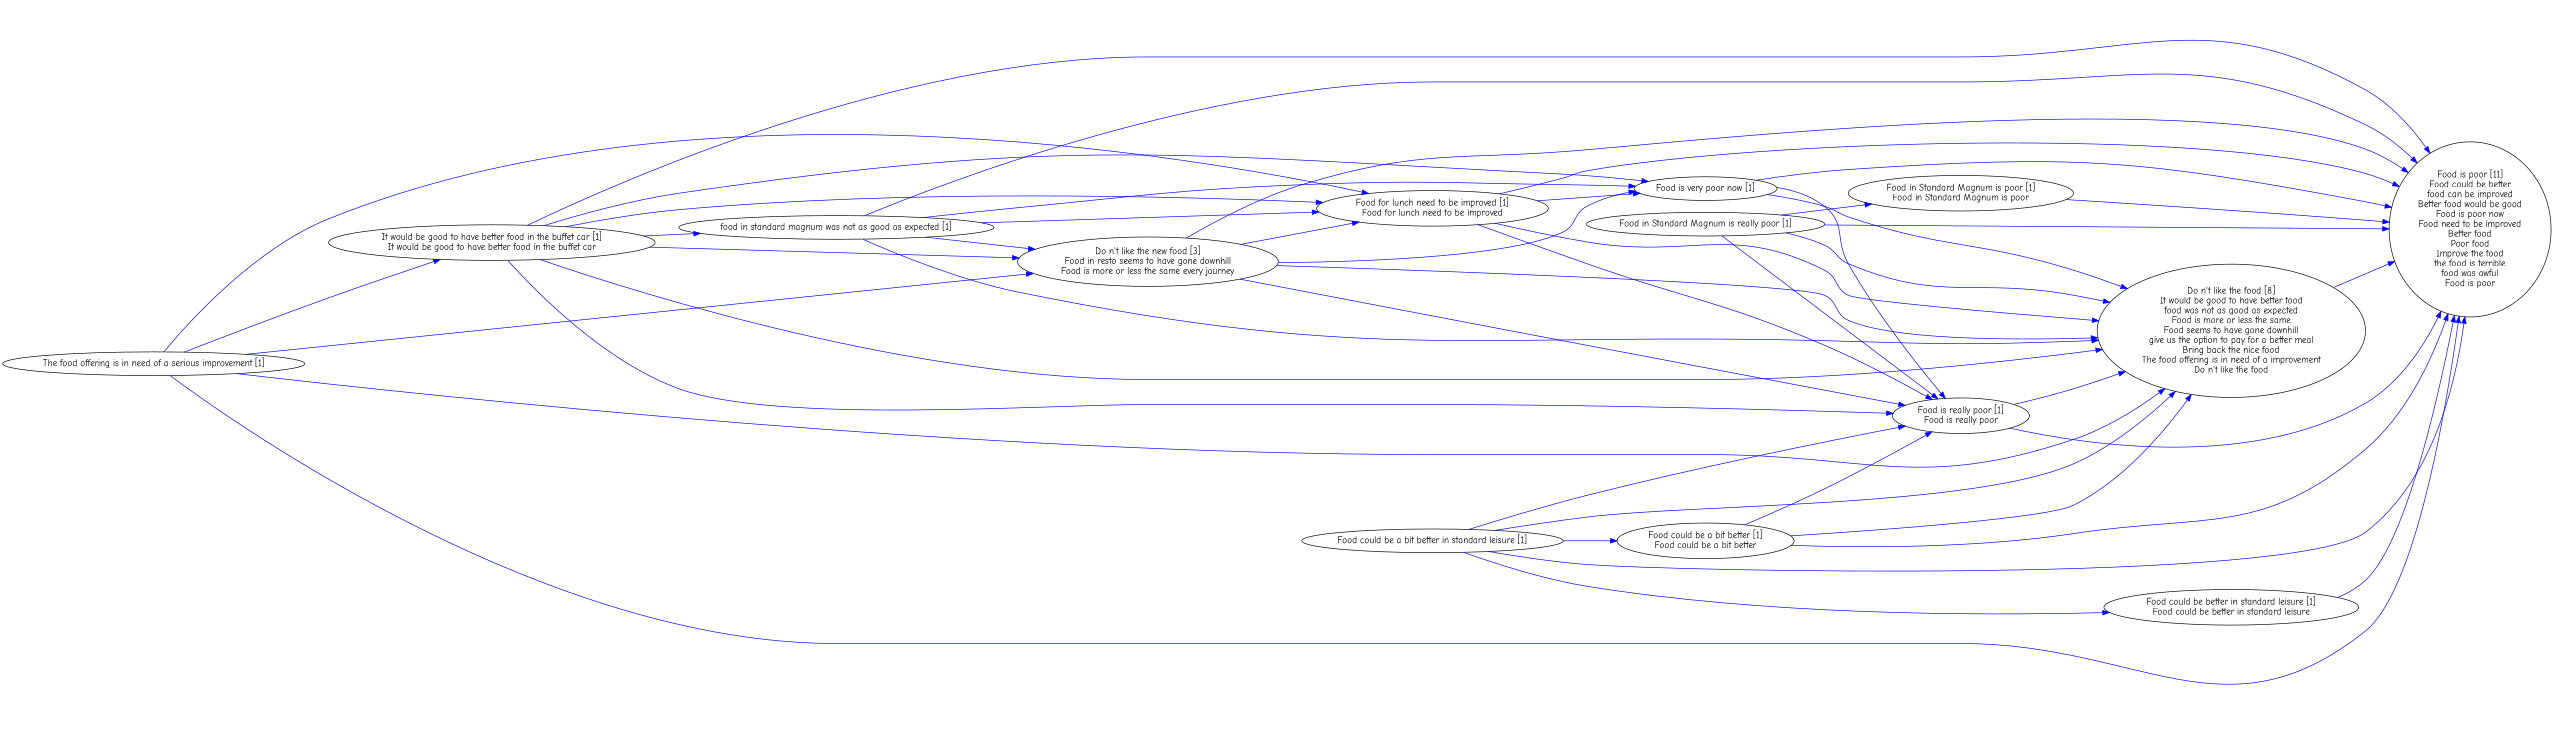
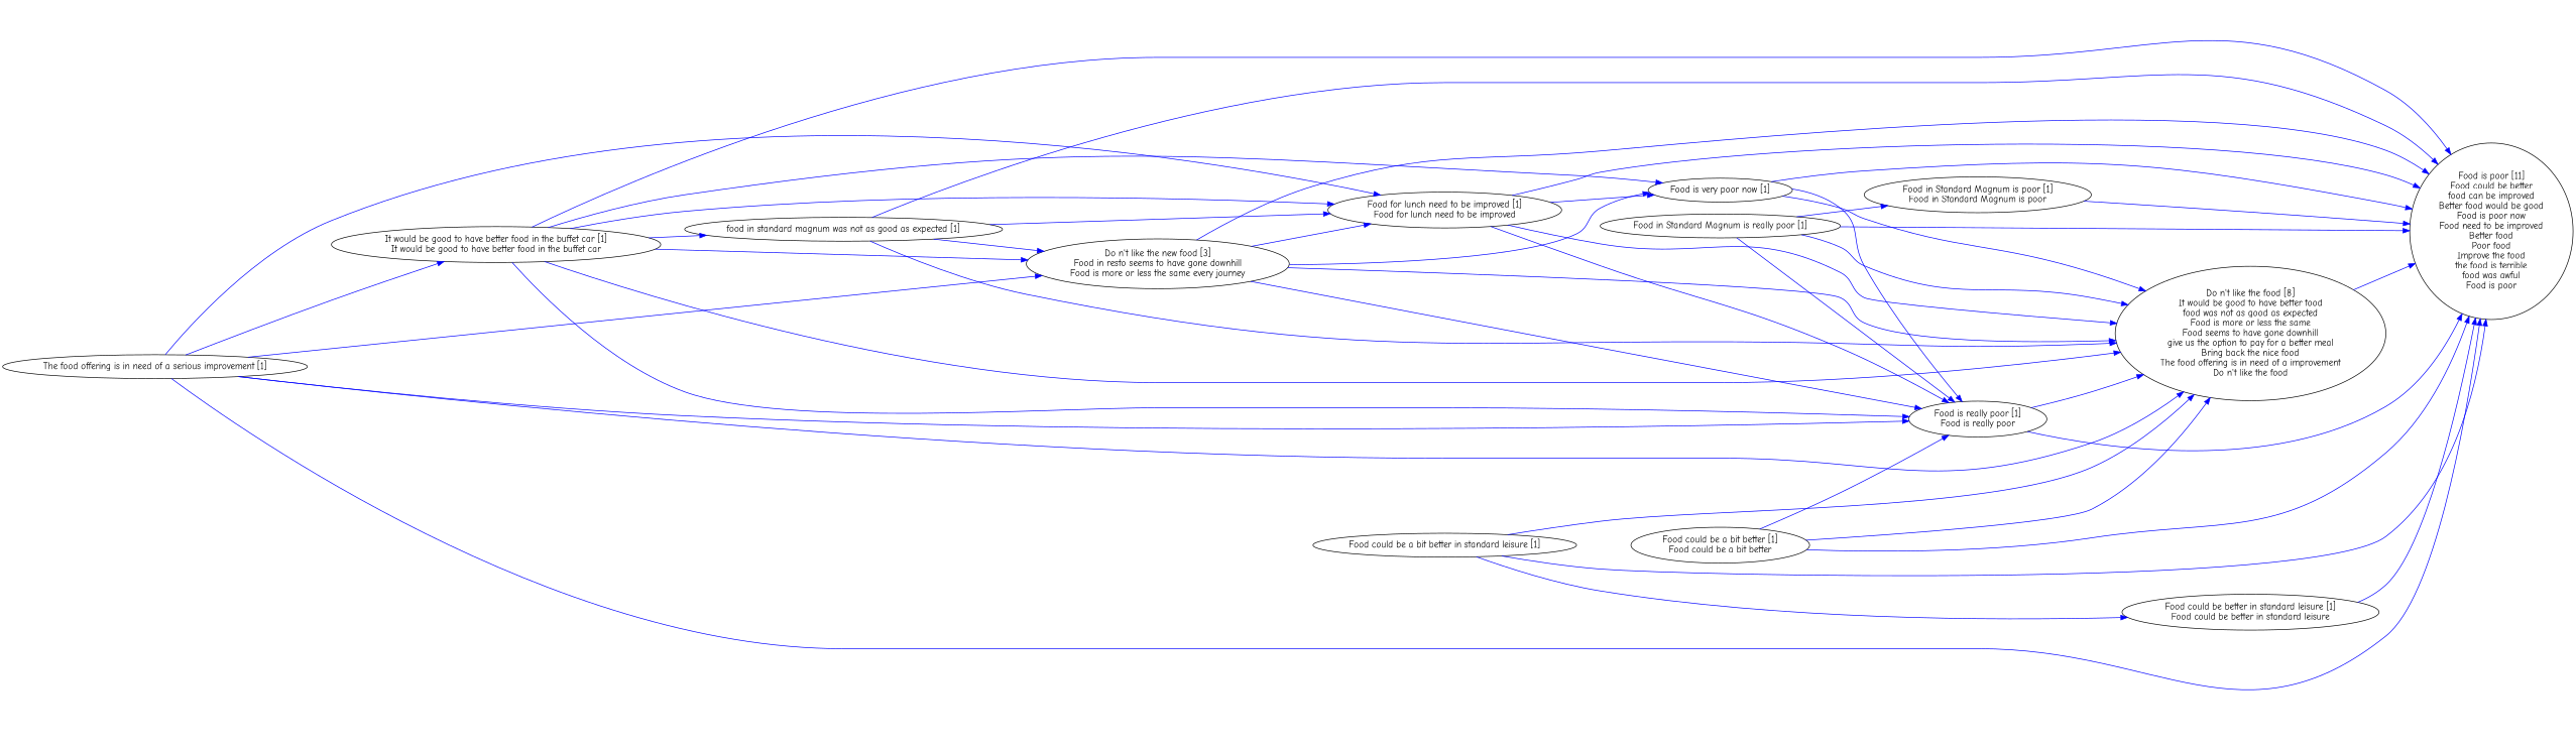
  digraph {
    fontname="Comic Neue"
    rankdir=LR
    node [fontname="Comic Neue"]
    edge [color=blue fontname="Comic Neue"]
    "Do n't like the new food [3]\nFood in resto seems to have gone downhill\nFood is more or less the same every journey"
    "Food is poor [11]\nFood could be better\nfood can be improved\nBetter food would be good\nFood is poor now\nFood need to be improved\nBetter food\nPoor food\nImprove the food\nthe food is terrible\nfood was awful\nFood is poor"
    "Do n't like the food [8]\nIt would be good to have better food\nfood was not as good as expected\nFood is more or less the same\nFood seems to have gone downhill\ngive us the option to pay for a better meal\nBring back the nice food\nThe food offering is in need of a improvement\nDo n't like the food"
    "Food for lunch need to be improved [1]\nFood for lunch need to be improved"
    "Food is really poor [1]\nFood is really poor"
    "Food is very poor now [1]"
    "Food could be a bit better in standard leisure [1]"
    "Food could be better in standard leisure [1]\nFood could be better in standard leisure"
    "Food could be a bit better [1]\nFood could be a bit better"
    "Food in Standard Magnum is really poor [1]"
    "Food in Standard Magnum is poor [1]\nFood in Standard Magnum is poor"
    "It would be good to have better food in the buffet car [1]\nIt would be good to have better food in the buffet car"
    "food in standard magnum was not as good as expected [1]"
    "The food offering is in need of a serious improvement [1]"
    "Do n't like the new food [3]\nFood in resto seems to have gone downhill\nFood is more or less the same every journey" -> "Food is poor [11]\nFood could be better\nfood can be improved\nBetter food would be good\nFood is poor now\nFood need to be improved\nBetter food\nPoor food\nImprove the food\nthe food is terrible\nfood was awful\nFood is poor"
    "Do n't like the new food [3]\nFood in resto seems to have gone downhill\nFood is more or less the same every journey" -> "Do n't like the food [8]\nIt would be good to have better food\nfood was not as good as expected\nFood is more or less the same\nFood seems to have gone downhill\ngive us the option to pay for a better meal\nBring back the nice food\nThe food offering is in need of a improvement\nDo n't like the food"
    "Do n't like the new food [3]\nFood in resto seems to have gone downhill\nFood is more or less the same every journey" -> "Food for lunch need to be improved [1]\nFood for lunch need to be improved"
    "Do n't like the new food [3]\nFood in resto seems to have gone downhill\nFood is more or less the same every journey" -> "Food is really poor [1]\nFood is really poor"
    "Do n't like the new food [3]\nFood in resto seems to have gone downhill\nFood is more or less the same every journey" -> "Food is very poor now [1]"
    "Do n't like the food [8]\nIt would be good to have better food\nfood was not as good as expected\nFood is more or less the same\nFood seems to have gone downhill\ngive us the option to pay for a better meal\nBring back the nice food\nThe food offering is in need of a improvement\nDo n't like the food" -> "Food is poor [11]\nFood could be better\nfood can be improved\nBetter food would be good\nFood is poor now\nFood need to be improved\nBetter food\nPoor food\nImprove the food\nthe food is terrible\nfood was awful\nFood is poor"
    "Food for lunch need to be improved [1]\nFood for lunch need to be improved" -> "Food is poor [11]\nFood could be better\nfood can be improved\nBetter food would be good\nFood is poor now\nFood need to be improved\nBetter food\nPoor food\nImprove the food\nthe food is terrible\nfood was awful\nFood is poor"
    "Food for lunch need to be improved [1]\nFood for lunch need to be improved" -> "Do n't like the food [8]\nIt would be good to have better food\nfood was not as good as expected\nFood is more or less the same\nFood seems to have gone downhill\ngive us the option to pay for a better meal\nBring back the nice food\nThe food offering is in need of a improvement\nDo n't like the food"
    "Food for lunch need to be improved [1]\nFood for lunch need to be improved" -> "Food is really poor [1]\nFood is really poor"
    "Food for lunch need to be improved [1]\nFood for lunch need to be improved" -> "Food is very poor now [1]"
    "Food is really poor [1]\nFood is really poor" -> "Food is poor [11]\nFood could be better\nfood can be improved\nBetter food would be good\nFood is poor now\nFood need to be improved\nBetter food\nPoor food\nImprove the food\nthe food is terrible\nfood was awful\nFood is poor"
    "Food is really poor [1]\nFood is really poor" -> "Do n't like the food [8]\nIt would be good to have better food\nfood was not as good as expected\nFood is more or less the same\nFood seems to have gone downhill\ngive us the option to pay for a better meal\nBring back the nice food\nThe food offering is in need of a improvement\nDo n't like the food"
    "Food is very poor now [1]" -> "Food is poor [11]\nFood could be better\nfood can be improved\nBetter food would be good\nFood is poor now\nFood need to be improved\nBetter food\nPoor food\nImprove the food\nthe food is terrible\nfood was awful\nFood is poor"
    "Food is very poor now [1]" -> "Do n't like the food [8]\nIt would be good to have better food\nfood was not as good as expected\nFood is more or less the same\nFood seems to have gone downhill\ngive us the option to pay for a better meal\nBring back the nice food\nThe food offering is in need of a improvement\nDo n't like the food"
    "Food is very poor now [1]" -> "Food is really poor [1]\nFood is really poor"
    "Food could be a bit better in standard leisure [1]" -> "Food is poor [11]\nFood could be better\nfood can be improved\nBetter food would be good\nFood is poor now\nFood need to be improved\nBetter food\nPoor food\nImprove the food\nthe food is terrible\nfood was awful\nFood is poor"
    "Food could be a bit better in standard leisure [1]" -> "Do n't like the food [8]\nIt would be good to have better food\nfood was not as good as expected\nFood is more or less the same\nFood seems to have gone downhill\ngive us the option to pay for a better meal\nBring back the nice food\nThe food offering is in need of a improvement\nDo n't like the food"
    "Food could be a bit better in standard leisure [1]" -> "Food could be better in standard leisure [1]\nFood could be better in standard leisure"
-   "Food could be a bit better in standard leisure [1]" -> "Food could be a bit better [1]\nFood could be a bit better"
    "Food could be better in standard leisure [1]\nFood could be better in standard leisure" -> "Food is poor [11]\nFood could be better\nfood can be improved\nBetter food would be good\nFood is poor now\nFood need to be improved\nBetter food\nPoor food\nImprove the food\nthe food is terrible\nfood was awful\nFood is poor"
    "Food could be a bit better [1]\nFood could be a bit better" -> "Food is poor [11]\nFood could be better\nfood can be improved\nBetter food would be good\nFood is poor now\nFood need to be improved\nBetter food\nPoor food\nImprove the food\nthe food is terrible\nfood was awful\nFood is poor"
    "Food could be a bit better [1]\nFood could be a bit better" -> "Do n't like the food [8]\nIt would be good to have better food\nfood was not as good as expected\nFood is more or less the same\nFood seems to have gone downhill\ngive us the option to pay for a better meal\nBring back the nice food\nThe food offering is in need of a improvement\nDo n't like the food"
    "Food could be a bit better [1]\nFood could be a bit better" -> "Food is really poor [1]\nFood is really poor"
    "Food in Standard Magnum is really poor [1]" -> "Food is poor [11]\nFood could be better\nfood can be improved\nBetter food would be good\nFood is poor now\nFood need to be improved\nBetter food\nPoor food\nImprove the food\nthe food is terrible\nfood was awful\nFood is poor"
    "Food in Standard Magnum is really poor [1]" -> "Do n't like the food [8]\nIt would be good to have better food\nfood was not as good as expected\nFood is more or less the same\nFood seems to have gone downhill\ngive us the option to pay for a better meal\nBring back the nice food\nThe food offering is in need of a improvement\nDo n't like the food"
    "Food in Standard Magnum is really poor [1]" -> "Food is really poor [1]\nFood is really poor"
    "Food in Standard Magnum is really poor [1]" -> "Food in Standard Magnum is poor [1]\nFood in Standard Magnum is poor"
    "Food in Standard Magnum is poor [1]\nFood in Standard Magnum is poor" -> "Food is poor [11]\nFood could be better\nfood can be improved\nBetter food would be good\nFood is poor now\nFood need to be improved\nBetter food\nPoor food\nImprove the food\nthe food is terrible\nfood was awful\nFood is poor"
    "It would be good to have better food in the buffet car [1]\nIt would be good to have better food in the buffet car" -> "Do n't like the new food [3]\nFood in resto seems to have gone downhill\nFood is more or less the same every journey"
    "It would be good to have better food in the buffet car [1]\nIt would be good to have better food in the buffet car" -> "Food is poor [11]\nFood could be better\nfood can be improved\nBetter food would be good\nFood is poor now\nFood need to be improved\nBetter food\nPoor food\nImprove the food\nthe food is terrible\nfood was awful\nFood is poor"
    "It would be good to have better food in the buffet car [1]\nIt would be good to have better food in the buffet car" -> "Do n't like the food [8]\nIt would be good to have better food\nfood was not as good as expected\nFood is more or less the same\nFood seems to have gone downhill\ngive us the option to pay for a better meal\nBring back the nice food\nThe food offering is in need of a improvement\nDo n't like the food"
    "It would be good to have better food in the buffet car [1]\nIt would be good to have better food in the buffet car" -> "Food for lunch need to be improved [1]\nFood for lunch need to be improved"
    "It would be good to have better food in the buffet car [1]\nIt would be good to have better food in the buffet car" -> "Food is really poor [1]\nFood is really poor"
    "It would be good to have better food in the buffet car [1]\nIt would be good to have better food in the buffet car" -> "Food is very poor now [1]"
    "It would be good to have better food in the buffet car [1]\nIt would be good to have better food in the buffet car" -> "food in standard magnum was not as good as expected [1]"
    "food in standard magnum was not as good as expected [1]" -> "Do n't like the new food [3]\nFood in resto seems to have gone downhill\nFood is more or less the same every journey"
    "food in standard magnum was not as good as expected [1]" -> "Food is poor [11]\nFood could be better\nfood can be improved\nBetter food would be good\nFood is poor now\nFood need to be improved\nBetter food\nPoor food\nImprove the food\nthe food is terrible\nfood was awful\nFood is poor"
    "food in standard magnum was not as good as expected [1]" -> "Do n't like the food [8]\nIt would be good to have better food\nfood was not as good as expected\nFood is more or less the same\nFood seems to have gone downhill\ngive us the option to pay for a better meal\nBring back the nice food\nThe food offering is in need of a improvement\nDo n't like the food"
    "food in standard magnum was not as good as expected [1]" -> "Food for lunch need to be improved [1]\nFood for lunch need to be improved"
-   "food in standard magnum was not as good as expected [1]" -> "Food is very poor now [1]"
    "The food offering is in need of a serious improvement [1]" -> "Do n't like the new food [3]\nFood in resto seems to have gone downhill\nFood is more or less the same every journey"
    "The food offering is in need of a serious improvement [1]" -> "Food is poor [11]\nFood could be better\nfood can be improved\nBetter food would be good\nFood is poor now\nFood need to be improved\nBetter food\nPoor food\nImprove the food\nthe food is terrible\nfood was awful\nFood is poor"
    "The food offering is in need of a serious improvement [1]" -> "Do n't like the food [8]\nIt would be good to have better food\nfood was not as good as expected\nFood is more or less the same\nFood seems to have gone downhill\ngive us the option to pay for a better meal\nBring back the nice food\nThe food offering is in need of a improvement\nDo n't like the food"
    "The food offering is in need of a serious improvement [1]" -> "Food for lunch need to be improved [1]\nFood for lunch need to be improved"
-   "Food could be a bit better in standard leisure [1]" -> "Food is really poor [1]\nFood is really poor"
+   "The food offering is in need of a serious improvement [1]" -> "Food is really poor [1]\nFood is really poor"
    "The food offering is in need of a serious improvement [1]" -> "It would be good to have better food in the buffet car [1]\nIt would be good to have better food in the buffet car"
  }
